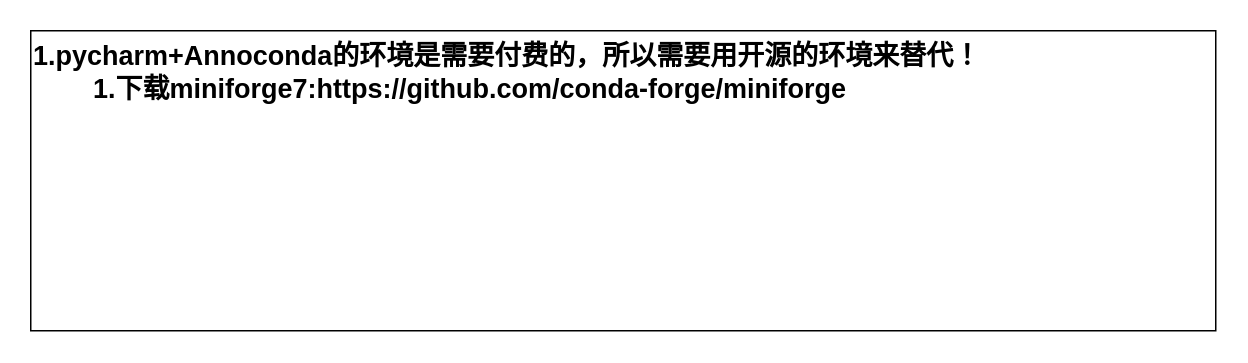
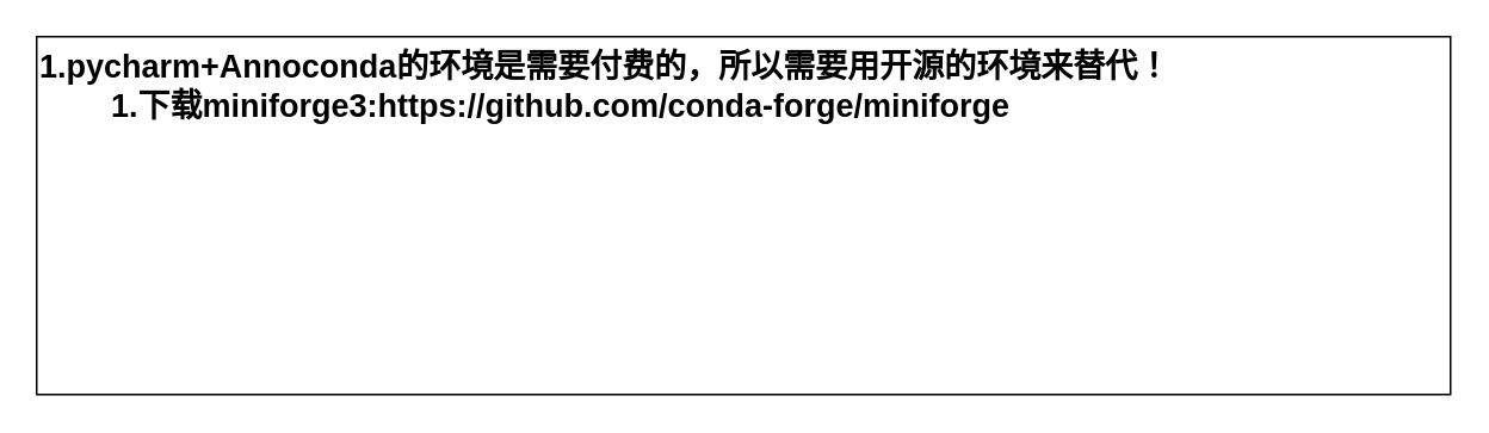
  <mxCell id="0" />
  <mxCell id="1" parent="0" />
- <mxCell id="2" value="1.pycharm+Annoconda的环境是需要付费的，所以需要用开源的环境来替代！&lt;div&gt;&lt;span style=&quot;white-space: pre;&quot;&gt;&#09;&lt;/span&gt;1.下载&lt;span style=&quot;background-color: transparent; color: light-dark(rgb(0, 0, 0), rgb(255, 255, 255));&quot;&gt;miniforge7:&lt;/span&gt;&lt;span style=&quot;background-color: transparent; color: light-dark(rgb(0, 0, 0), rgb(255, 255, 255));&quot;&gt;https://github.com/conda-forge/miniforge&lt;/span&gt;&lt;/div&gt;" style="rounded=0;whiteSpace=wrap;html=1;fontSize=18;fontStyle=1;align=left;verticalAlign=top;" vertex="1" parent="1"><mxGeometry x="20" y="20" width="790" height="200" as="geometry" /></mxCell>
+ <mxCell id="2" value="1.pycharm+Annoconda的环境是需要付费的，所以需要用开源的环境来替代！&lt;div&gt;&lt;span style=&quot;white-space: pre;&quot;&gt;&#09;&lt;/span&gt;1.下载&lt;span style=&quot;background-color: transparent; color: light-dark(rgb(0, 0, 0), rgb(255, 255, 255));&quot;&gt;miniforge3:&lt;/span&gt;&lt;span style=&quot;background-color: transparent; color: light-dark(rgb(0, 0, 0), rgb(255, 255, 255));&quot;&gt;https://github.com/conda-forge/miniforge&lt;/span&gt;&lt;/div&gt;" style="rounded=0;whiteSpace=wrap;html=1;fontSize=18;fontStyle=1;align=left;verticalAlign=top;" vertex="1" parent="1"><mxGeometry x="20" y="20" width="790" height="200" as="geometry" /></mxCell>
